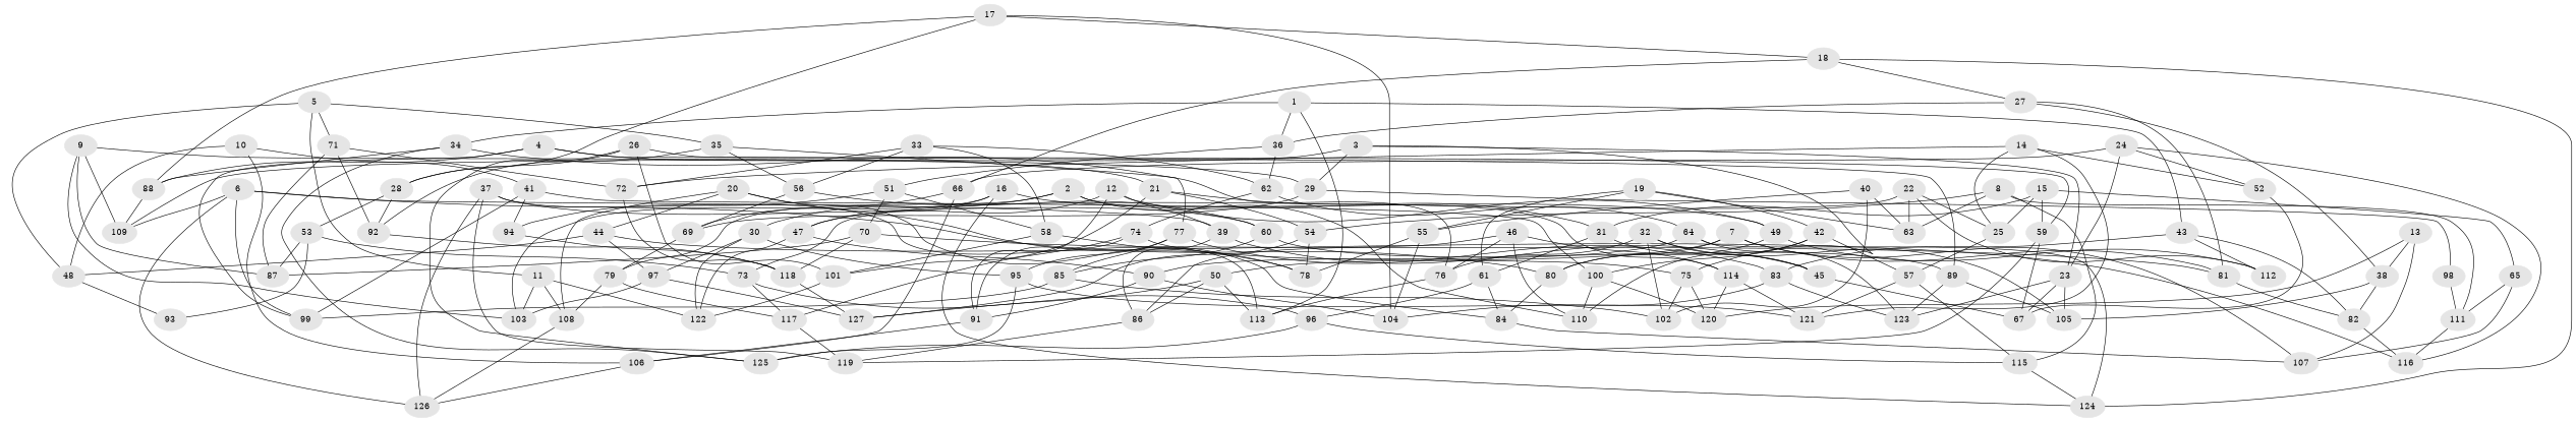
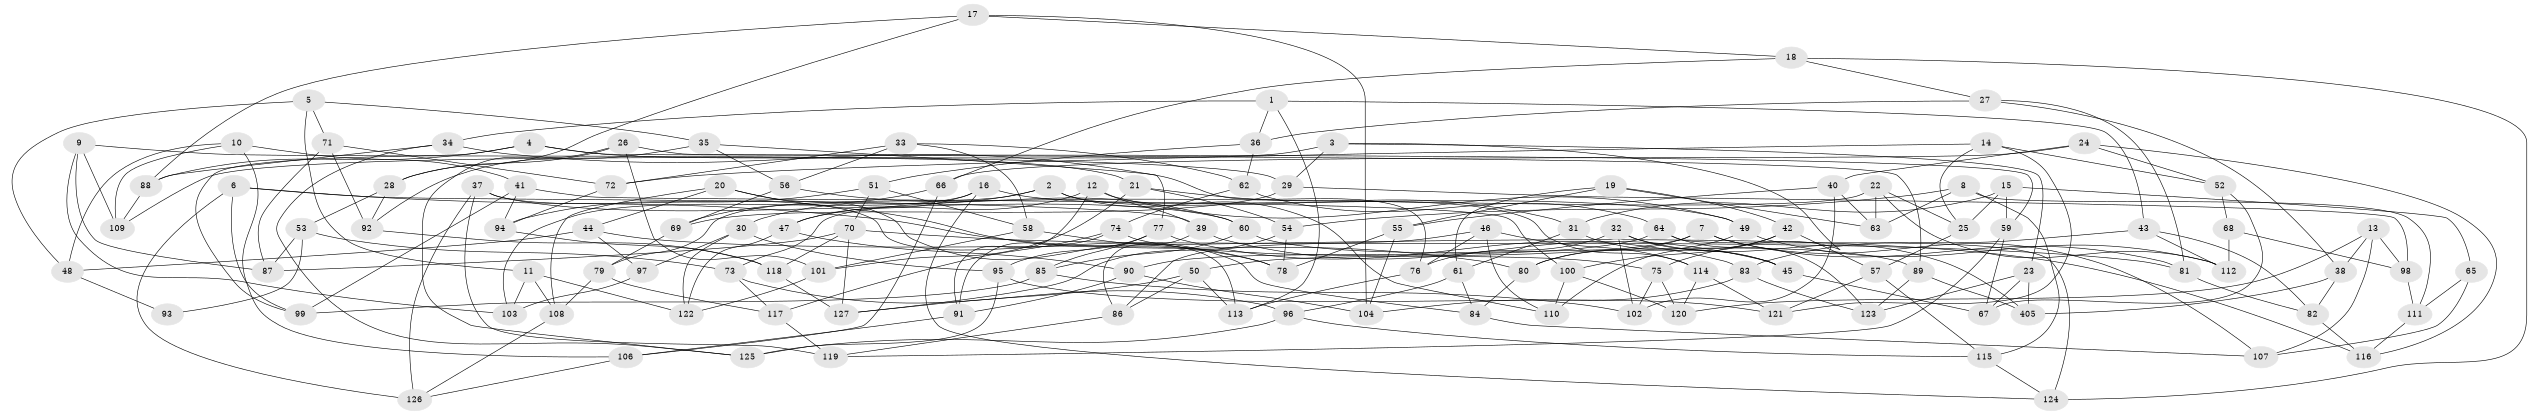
  graph {
    node [color=gray90 style=filled]
    1
    34
    36
    43
    113
    88
    125
    76
    62
    51
    112
    82
    83
    2
    30
    79
    110
    114
    122
    95
    97
    108
    117
    120
    121
    3
    23
    29
    75
    109
    67
-   105
+   105 [label=405]
    123
    98
    69
    102
    4
    21
    89
    99
    54
    31
    101
    5
    11
    35
    48
    71
    103
    92
    56
    77
    93
    87
    72
    6
    39
    80
    126
    45
    86
    84
    7
    50
    81
    107
    127
    8
    63
    111
    115
    78
    116
    124
    9
    10
    41
    106
    94
    100
    12
    47
    49
    91
    90
    13
    38
    14
    25
    52
    57
+   68
    15
    59
    65
    61
    119
    16
    17
    18
    28
    104
    27
    66
    53
    19
    42
    55
    96
    20
    44
    22
    73
    24
    40
    26
    118
    32
    33
    58
    60
    64
    74
    85
    70
    37
    46
    1 -- 34
    1 -- 36
    1 -- 43
    1 -- 113
    34 -- 88
    34 -- 125
    34 -- 76
    36 -- 62
    36 -- 51
    43 -- 112
    43 -- 82
    43 -- 83
    88 -- 109
    76 -- 113
    62 -- 64
    62 -- 74
    51 -- 94
    51 -- 58
    51 -- 70
    82 -- 116
    83 -- 123
    83 -- 104
    2 -- 30
    2 -- 79
    2 -- 110
    2 -- 114
    30 -- 122
    30 -- 95
    30 -- 97
    79 -- 108
    79 -- 117
    114 -- 120
    114 -- 121
    95 -- 125
    95 -- 121
    97 -- 103
-   97 -- 127
+   70 -- 127
    108 -- 126
    117 -- 119
    3 -- 23
    3 -- 29
    3 -- 75
    3 -- 109
    23 -- 67
    23 -- 105
    23 -- 123
    29 -- 98
    29 -- 69
    75 -- 120
    75 -- 102
    98 -- 111
    69 -- 79
    4 -- 88
    4 -- 21
    4 -- 89
    4 -- 99
    21 -- 54
    21 -- 31
    21 -- 101
    89 -- 105
    89 -- 123
    54 -- 127
    54 -- 78
    31 -- 45
    31 -- 61
    101 -- 122
    5 -- 11
    5 -- 35
    5 -- 48
    5 -- 71
    11 -- 122
    11 -- 108
    11 -- 103
    35 -- 92
    35 -- 56
    35 -- 77
    48 -- 93
    71 -- 92
    71 -- 87
    71 -- 72
    92 -- 118
    56 -- 69
    56 -- 60
    77 -- 83
    77 -- 95
    77 -- 85
-   72 -- 118
+   72 -- 94
    6 -- 99
    6 -- 39
    6 -- 80
    6 -- 126
    39 -- 45
    39 -- 86
    80 -- 84
    45 -- 67
    86 -- 119
    84 -- 107
    7 -- 80
    7 -- 50
    7 -- 81
    7 -- 107
    50 -- 113
    50 -- 86
    50 -- 127
    81 -- 82
    8 -- 54
    8 -- 63
    8 -- 111
    8 -- 115
    111 -- 116
    115 -- 124
    9 -- 29
    9 -- 109
    9 -- 103
    9 -- 87
-   6 -- 109
+   10 -- 109
    10 -- 48
    10 -- 41
    10 -- 106
    41 -- 99
    41 -- 94
    41 -- 100
    106 -- 126
    94 -- 118
    100 -- 110
    100 -- 120
    12 -- 39
    12 -- 47
    12 -- 49
    12 -- 91
    47 -- 122
    47 -- 90
    49 -- 112
    49 -- 80
    91 -- 106
    90 -- 91
    90 -- 104
    13 -- 120
+   13 -- 98
    13 -- 107
    13 -- 38
    38 -- 82
    38 -- 105
    14 -- 121
    14 -- 72
    14 -- 25
    14 -- 52
    25 -- 57
    52 -- 67
+   52 -- 68
    57 -- 121
    57 -- 115
+   68 -- 112
+   68 -- 98
    15 -- 31
    15 -- 25
    15 -- 59
    15 -- 65
    59 -- 67
    59 -- 119
    65 -- 107
    65 -- 111
    61 -- 84
    61 -- 96
    16 -- 103
    16 -- 124
    16 -- 47
    16 -- 49
    17 -- 88
    17 -- 18
    17 -- 28
    17 -- 104
    18 -- 124
    18 -- 27
    18 -- 66
    28 -- 92
    28 -- 53
    27 -- 36
    27 -- 81
    27 -- 38
    66 -- 69
    66 -- 106
    53 -- 93
    53 -- 87
    53 -- 73
    19 -- 63
    19 -- 61
    19 -- 42
    19 -- 55
    42 -- 110
    42 -- 100
    42 -- 57
    55 -- 78
    55 -- 104
    96 -- 125
    96 -- 115
    20 -- 108
    20 -- 84
    20 -- 78
    20 -- 44
    44 -- 97
    44 -- 48
    44 -- 116
    22 -- 112
    22 -- 63
    22 -- 25
    22 -- 73
    73 -- 117
    73 -- 96
    24 -- 116
    24 -- 52
    24 -- 66
-   24 -- 23
+   24 -- 40
    40 -- 102
    40 -- 63
    40 -- 55
    26 -- 125
    26 -- 101
    26 -- 59
    26 -- 28
    118 -- 127
    32 -- 76
    32 -- 105
    32 -- 102
    32 -- 45
    33 -- 62
    33 -- 56
    33 -- 72
    33 -- 58
    58 -- 101
    58 -- 78
    60 -- 89
    60 -- 85
    64 -- 123
    64 -- 124
    64 -- 90
    74 -- 117
    74 -- 75
    74 -- 91
    85 -- 102
    85 -- 99
    70 -- 87
    70 -- 81
    70 -- 118
    37 -- 113
    37 -- 126
    37 -- 119
    37 -- 60
    46 -- 76
    46 -- 110
    46 -- 114
    46 -- 86
  }
